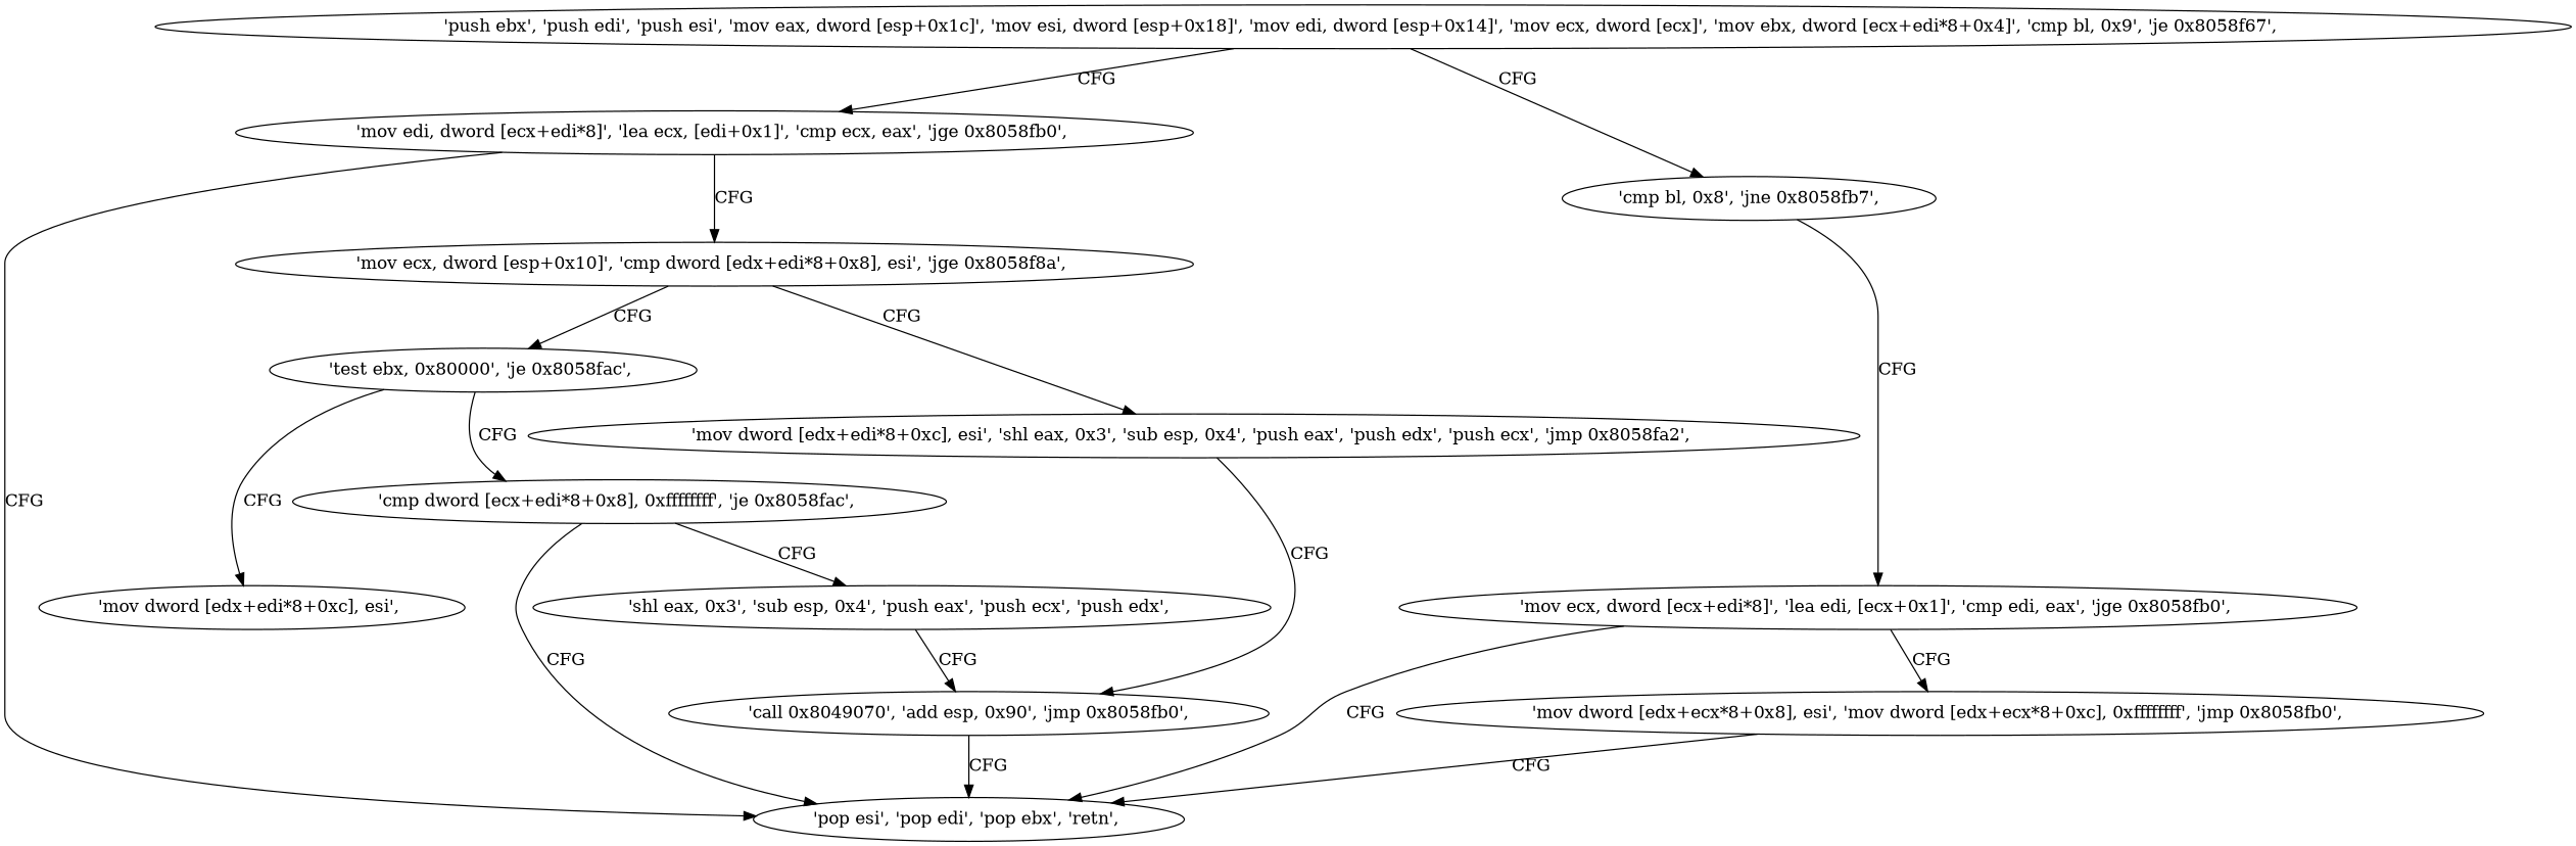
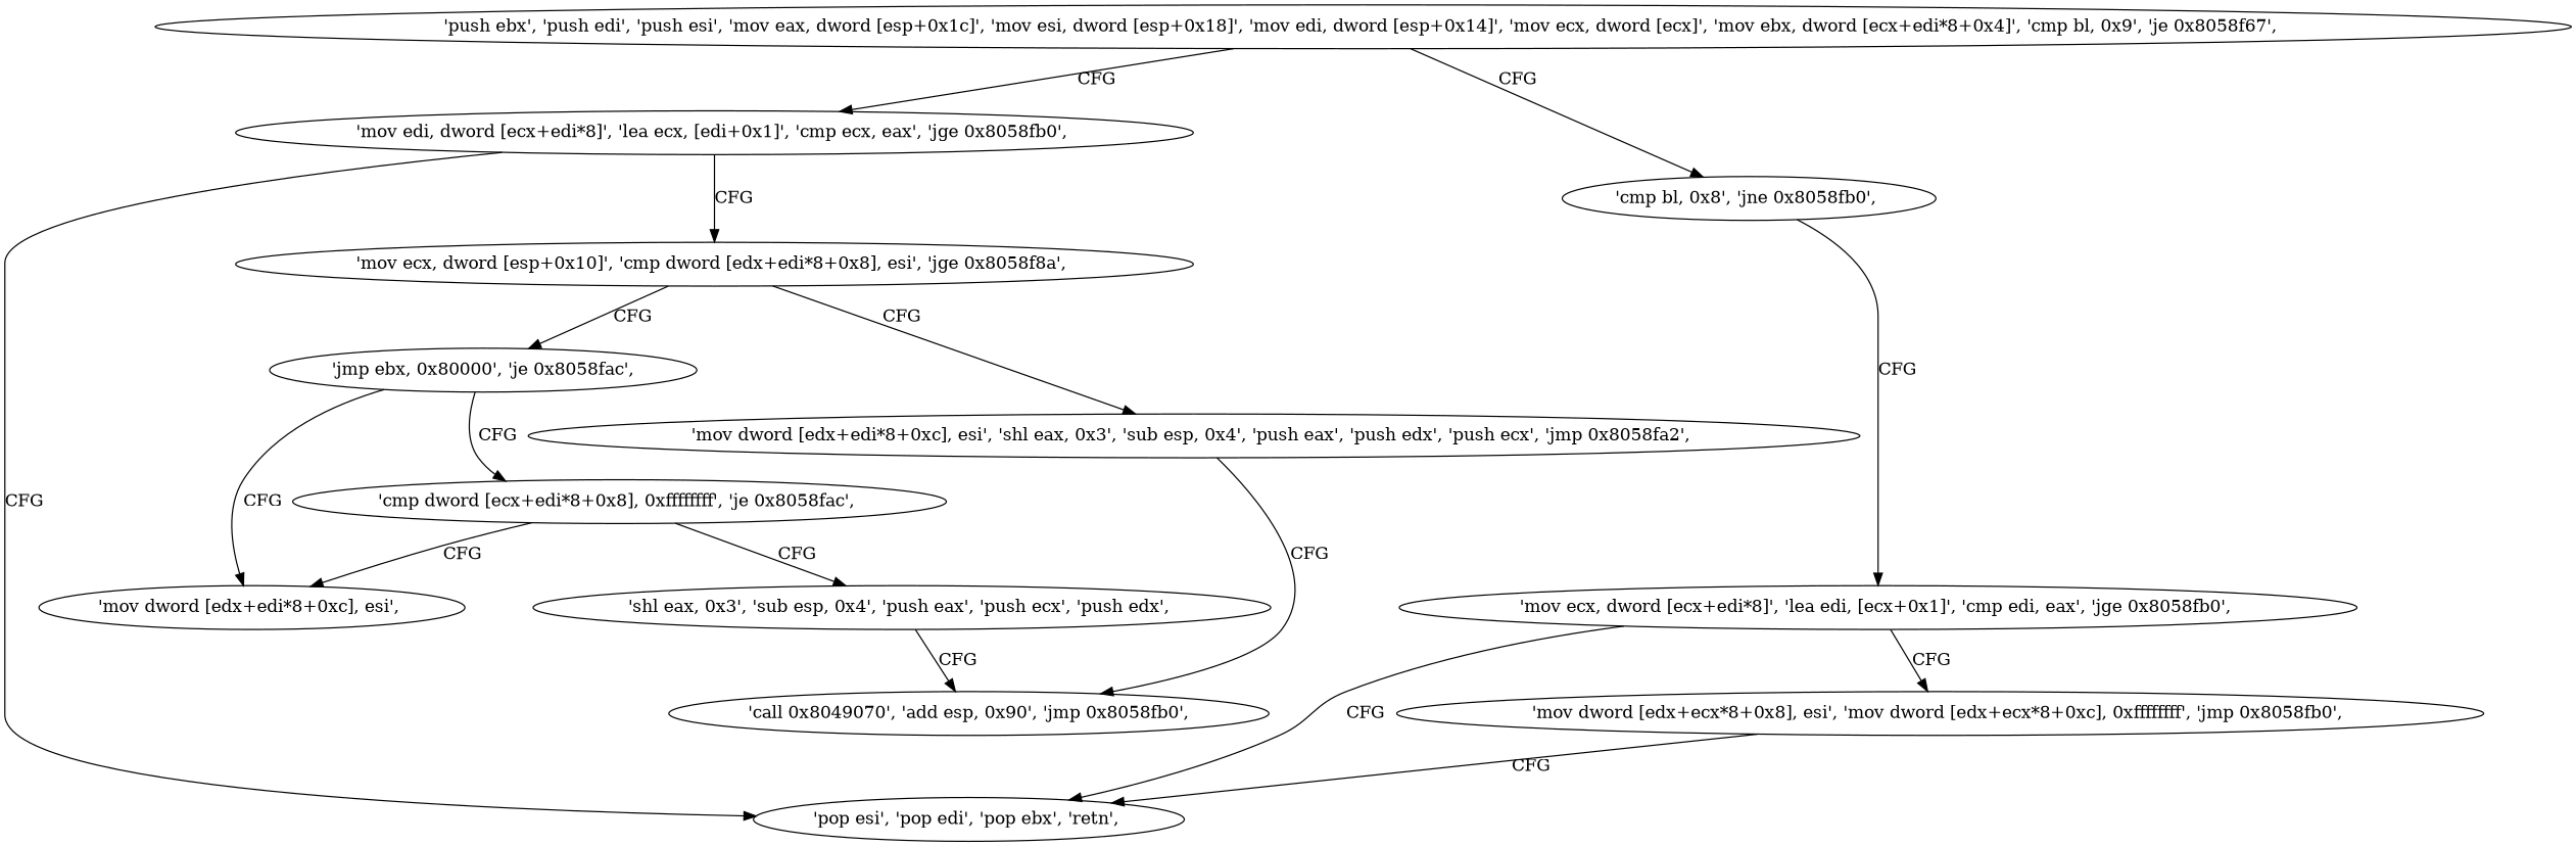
  digraph {
    n1 [label="'push ebx', 'push edi', 'push esi', 'mov eax, dword [esp+0x1c]', 'mov esi, dword [esp+0x18]', 'mov edi, dword [esp+0x14]', 'mov ecx, dword [ecx]', 'mov ebx, dword [ecx+edi*8+0x4]', 'cmp bl, 0x9', 'je 0x8058f67', "]
    n2 [label="'mov edi, dword [ecx+edi*8]', 'lea ecx, [edi+0x1]', 'cmp ecx, eax', 'jge 0x8058fb0', "]
-   n3 [label="'cmp bl, 0x8', 'jne 0x8058fb7',"]
+   n3 [label="'cmp bl, 0x8', 'jne 0x8058fb0', "]
    n4 [label="'pop esi', 'pop edi', 'pop ebx', 'retn', "]
    n5 [label="'mov ecx, dword [esp+0x10]', 'cmp dword [edx+edi*8+0x8], esi', 'jge 0x8058f8a', "]
    n6 [label="'mov ecx, dword [ecx+edi*8]', 'lea edi, [ecx+0x1]', 'cmp edi, eax', 'jge 0x8058fb0', "]
-   n7 [label="'test ebx, 0x80000', 'je 0x8058fac', "]
+   n7 [label="'jmp ebx, 0x80000', 'je 0x8058fac',"]
    n8 [label="'mov dword [edx+edi*8+0xc], esi', 'shl eax, 0x3', 'sub esp, 0x4', 'push eax', 'push edx', 'push ecx', 'jmp 0x8058fa2', "]
    n9 [label="'mov dword [edx+ecx*8+0x8], esi', 'mov dword [edx+ecx*8+0xc], 0xffffffff', 'jmp 0x8058fb0', "]
    n10 [label="'mov dword [edx+edi*8+0xc], esi', "]
    n11 [label="'cmp dword [ecx+edi*8+0x8], 0xffffffff', 'je 0x8058fac', "]
    n12 [label="'call 0x8049070', 'add esp, 0x90', 'jmp 0x8058fb0',"]
    n13 [label="'shl eax, 0x3', 'sub esp, 0x4', 'push eax', 'push ecx', 'push edx', "]
    n1 -> n2 [label=CFG]
    n1 -> n3 [label=CFG]
    n2 -> n4 [label=CFG]
    n2 -> n5 [label=CFG]
    n3 -> n6 [label=CFG]
    n5 -> n7 [label=CFG]
    n5 -> n8 [label=CFG]
    n6 -> n4 [label=CFG]
    n6 -> n9 [label=CFG]
    n7 -> n10 [label=CFG]
    n7 -> n11 [label=CFG]
    n8 -> n12 [label=CFG]
    n9 -> n4 [label=CFG]
-   n11 -> n4 [label=CFG]
+   n11 -> n10 [label=CFG]
    n11 -> n13 [label=CFG]
-   n12 -> n4 [label=CFG]
    n13 -> n12 [label=CFG]
  }
